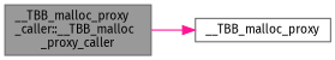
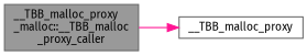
  digraph {
    rankdir=LR
    fontname="Fira Sans"
    node [fontname="Fira Sans" fontsize=10 shape=box style=filled]
-   n1 [color=gray40 fillcolor=grey60 fontcolor=black height=0.2 label="__TBB_malloc_proxy\l_caller::__TBB_malloc\l_proxy_caller" width=0.4]
+   n1 [color=gray40 fillcolor=grey60 fontcolor=black height=0.2 label="__TBB_malloc_proxy\l_malloc::__TBB_malloc\l_proxy_caller" width=0.4]
    n2 [color=grey40 fillcolor=white height=0.2 label=__TBB_malloc_proxy width=0.4]
    n1 -> n2 [color=deeppink fontname="Fira Sans" fontsize=10 labelfontname=Helvetica labelfontsize=10 style=solid]
  }
